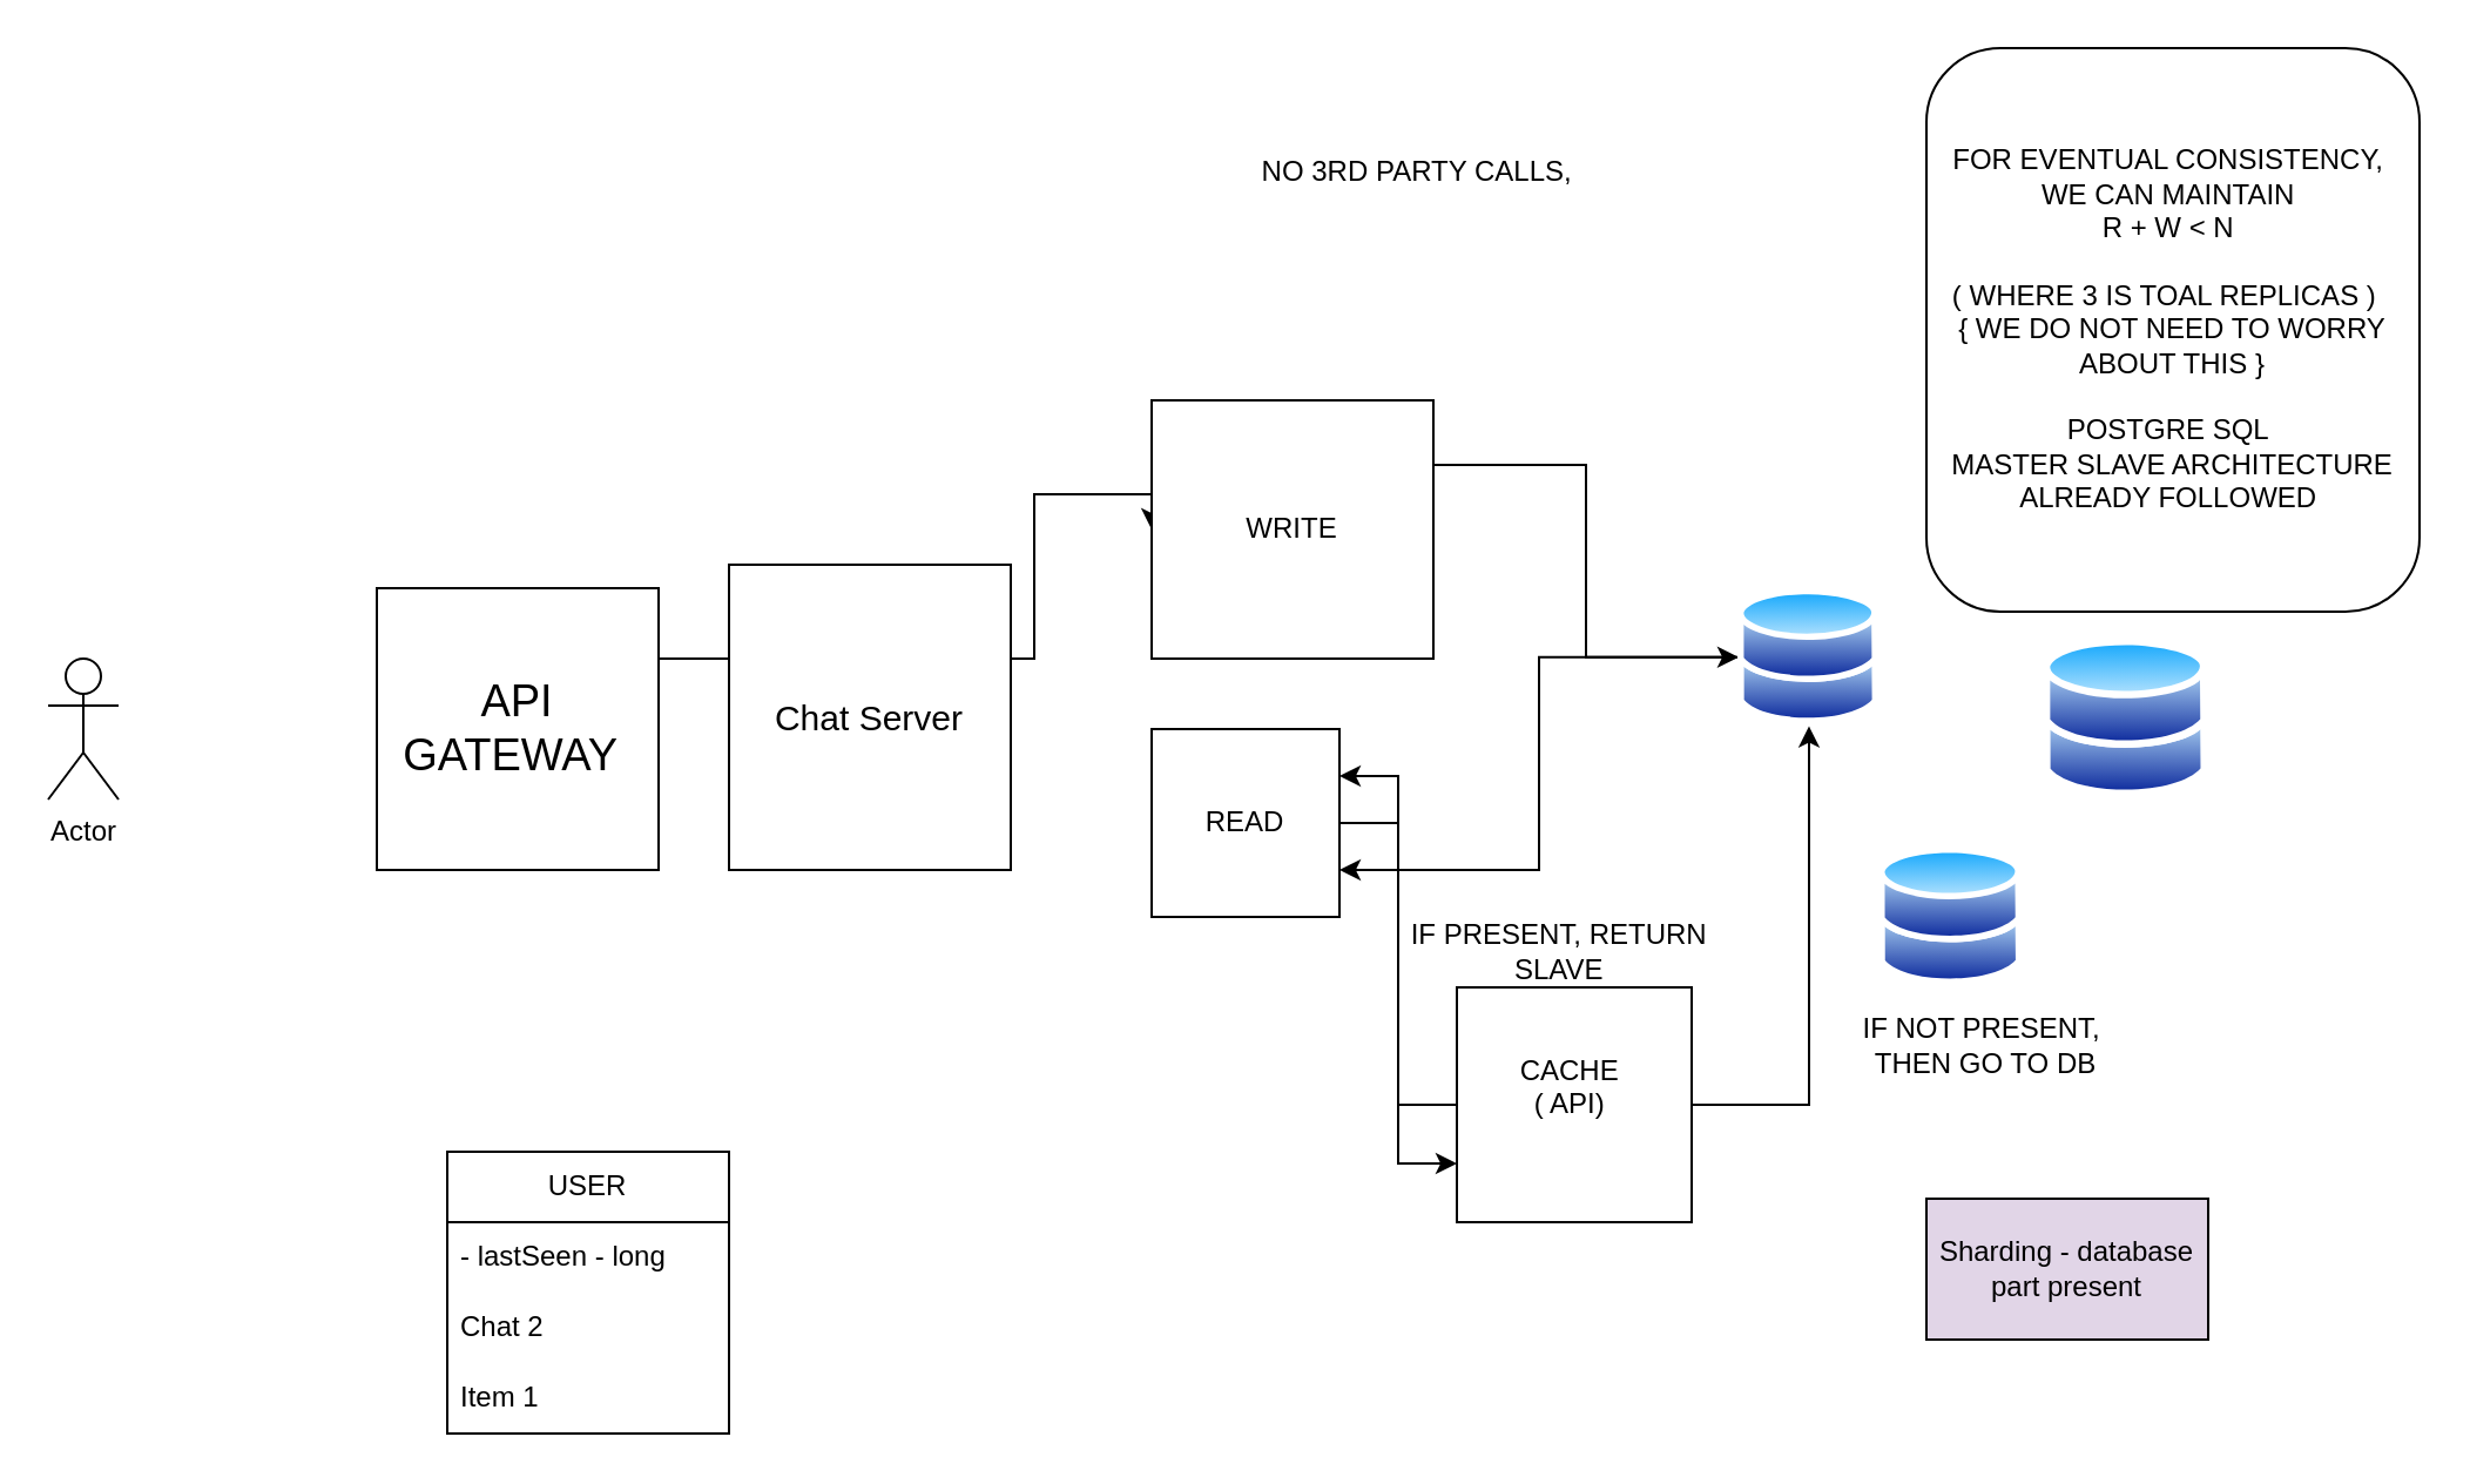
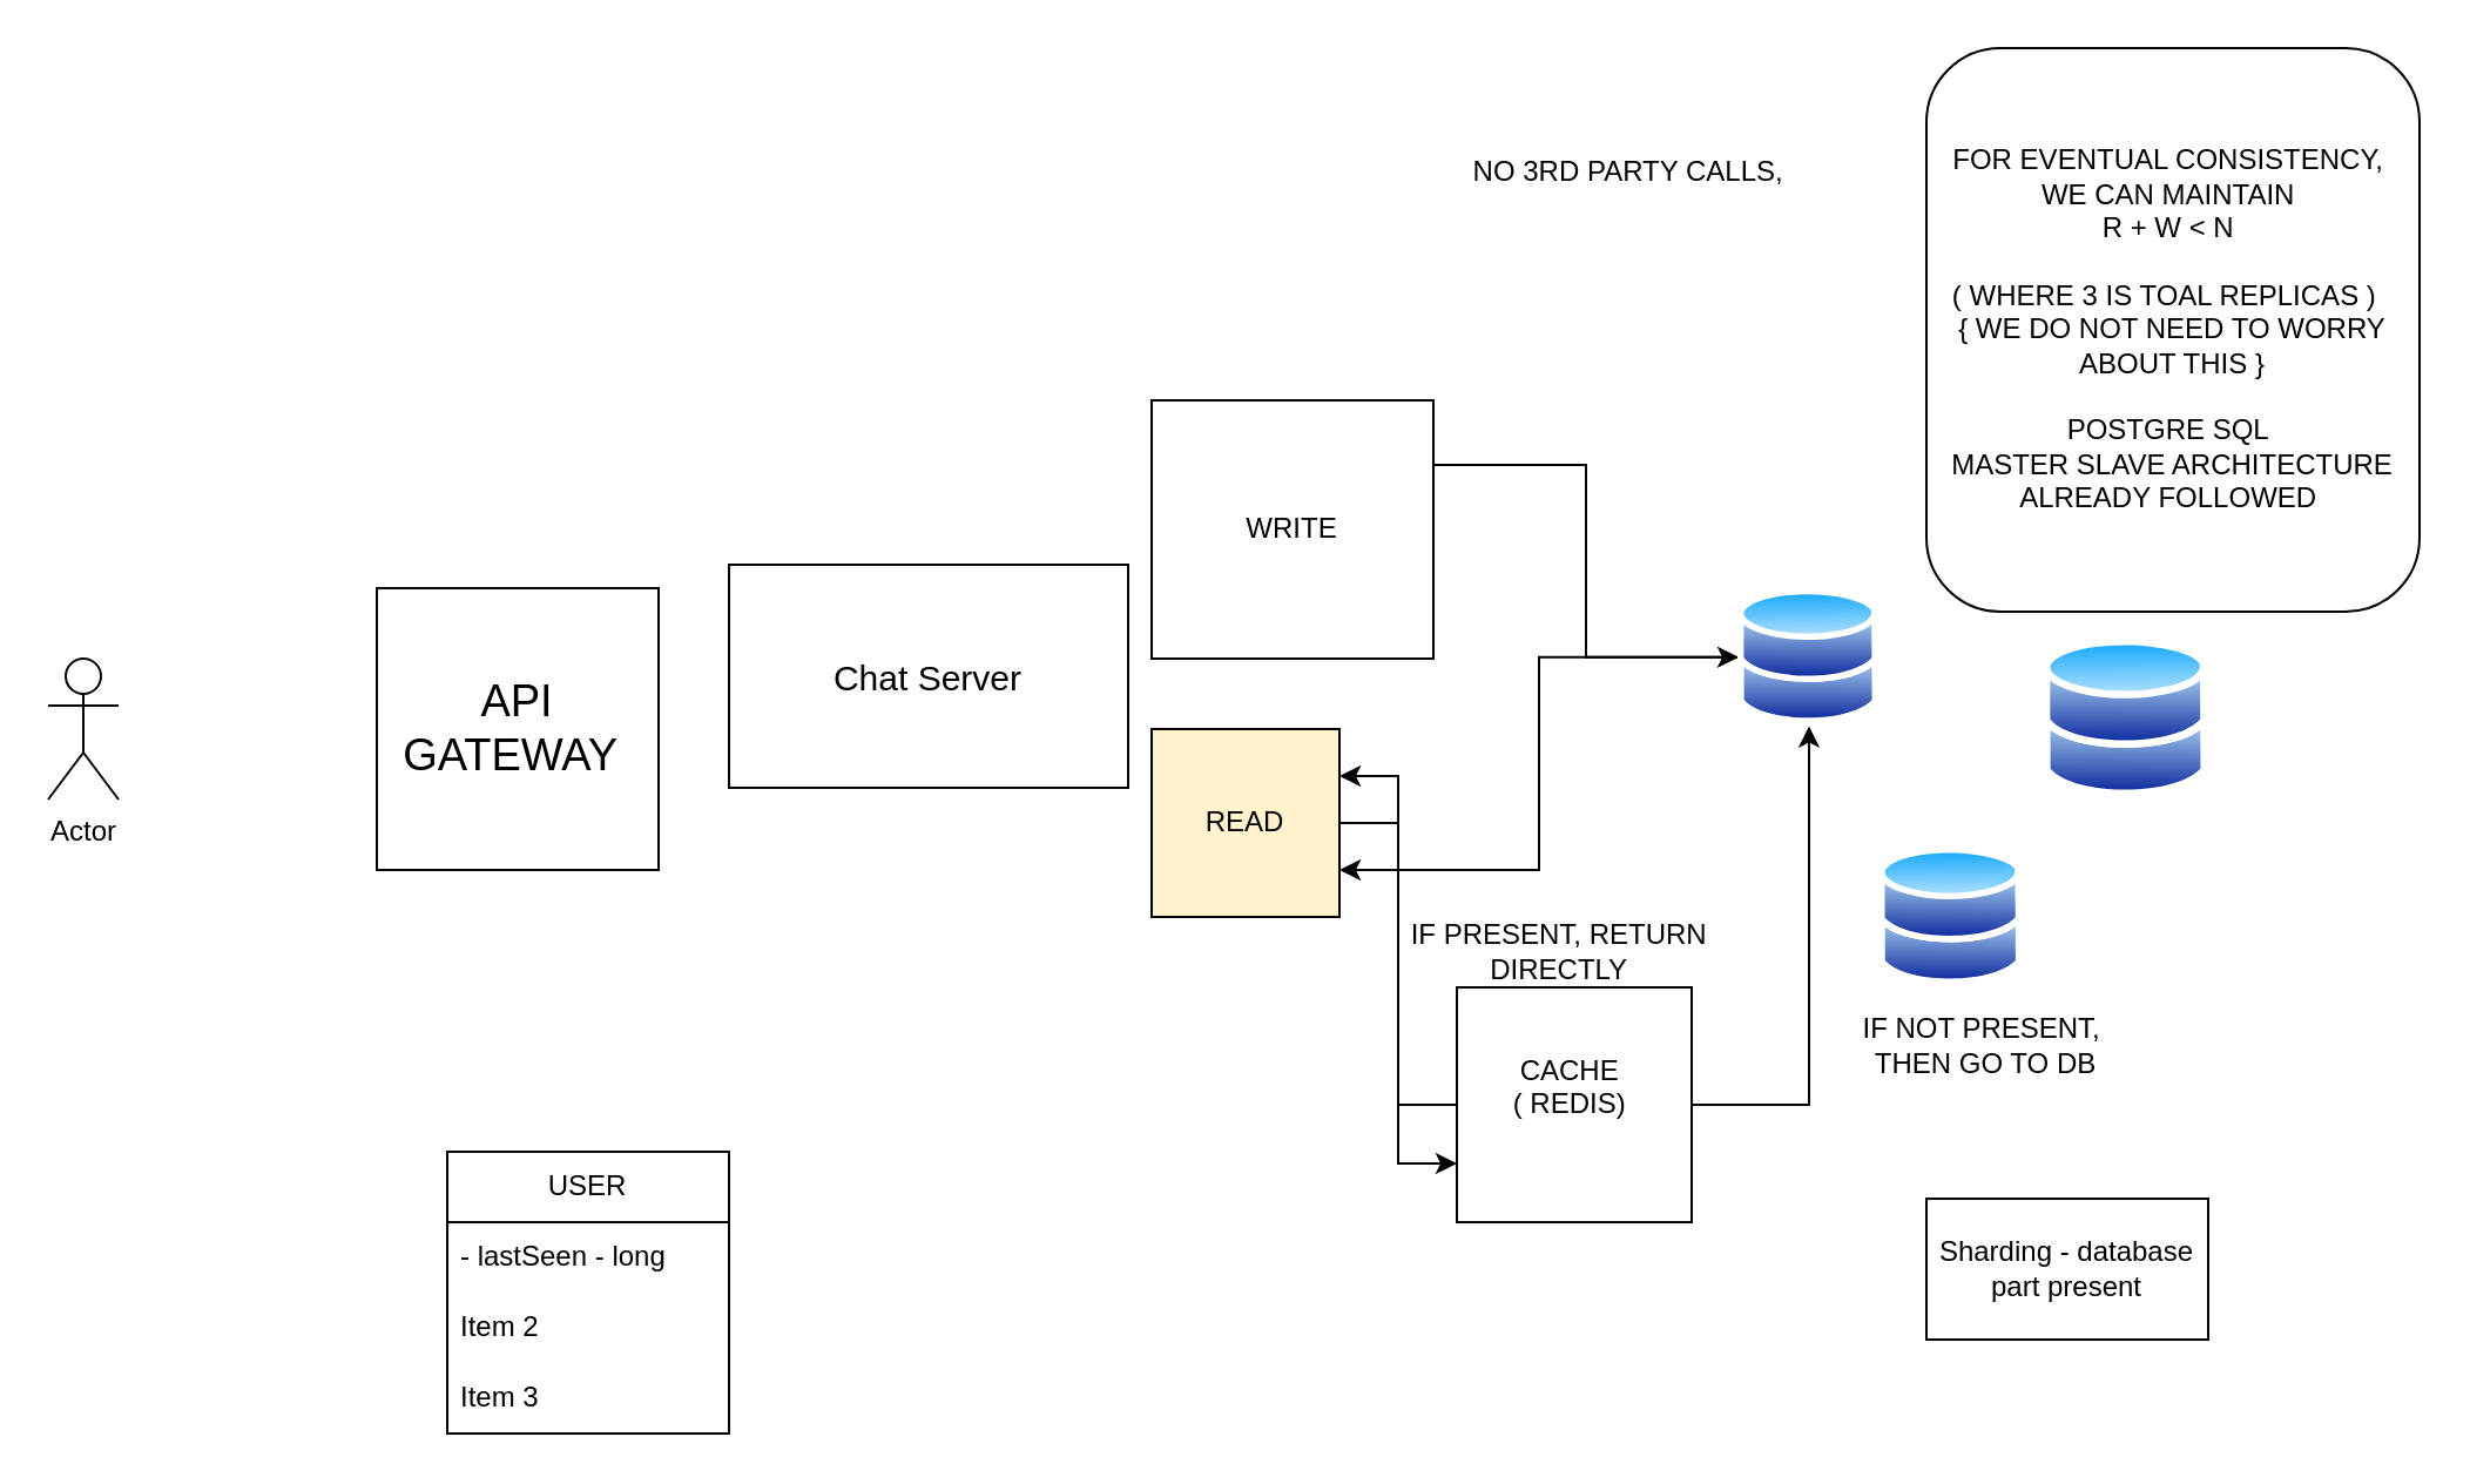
  <mxCell id="0" />
  <mxCell id="1" parent="0" />
  <mxCell id="2" value="Actor" style="shape=umlActor;verticalLabelPosition=bottom;verticalAlign=top;html=1;outlineConnect=0;" parent="1" vertex="1"><mxGeometry x="20" y="280" width="30" height="60" as="geometry" /></mxCell>
- <mxCell id="3" style="edgeStyle=orthogonalEdgeStyle;rounded=0;orthogonalLoop=1;jettySize=auto;html=1;exitX=1;exitY=0.25;exitDx=0;exitDy=0;entryX=0;entryY=0.5;entryDx=0;entryDy=0;" parent="1" source="4" target="8" edge="1"><mxGeometry relative="1" as="geometry"><Array as="points"><mxPoint x="440" y="280" /><mxPoint x="440" y="210" /></Array></mxGeometry></mxCell>
  <mxCell id="4" value="&lt;font style=&quot;font-size: 19px;&quot;&gt;API GATEWAY&amp;nbsp;&lt;/font&gt;" style="whiteSpace=wrap;html=1;aspect=fixed;" parent="1" vertex="1"><mxGeometry x="160" y="250" width="120" height="120" as="geometry" /></mxCell>
  <mxCell id="5" style="edgeStyle=orthogonalEdgeStyle;rounded=0;orthogonalLoop=1;jettySize=auto;html=1;entryX=0;entryY=0.75;entryDx=0;entryDy=0;" parent="1" source="6" target="15" edge="1"><mxGeometry relative="1" as="geometry" /></mxCell>
- <mxCell id="6" value="READ" style="whiteSpace=wrap;html=1;aspect=fixed;" parent="1" vertex="1"><mxGeometry x="490" y="310" width="80" height="80" as="geometry" /></mxCell>
+ <mxCell id="6" value="READ" style="whiteSpace=wrap;html=1;aspect=fixed;fillColor=#fff2cc;" parent="1" vertex="1"><mxGeometry x="490" y="310" width="80" height="80" as="geometry" /></mxCell>
  <mxCell id="7" style="edgeStyle=orthogonalEdgeStyle;rounded=0;orthogonalLoop=1;jettySize=auto;html=1;exitX=1;exitY=0.25;exitDx=0;exitDy=0;entryX=0;entryY=0.5;entryDx=0;entryDy=0;" parent="1" source="8" target="11" edge="1"><mxGeometry relative="1" as="geometry" /></mxCell>
  <mxCell id="8" value="WRITE" style="whiteSpace=wrap;html=1;aspect=fixed;" parent="1" vertex="1"><mxGeometry x="490" y="170" width="120" height="110" as="geometry" /></mxCell>
  <mxCell id="9" value="" style="image;aspect=fixed;perimeter=ellipsePerimeter;html=1;align=center;shadow=0;dashed=0;spacingTop=3;image=img/lib/active_directory/databases.svg;" parent="1" vertex="1"><mxGeometry x="800" y="360" width="61.22" height="60" as="geometry" /></mxCell>
  <mxCell id="10" style="edgeStyle=orthogonalEdgeStyle;rounded=0;orthogonalLoop=1;jettySize=auto;html=1;entryX=1;entryY=0.75;entryDx=0;entryDy=0;" parent="1" source="11" target="6" edge="1"><mxGeometry relative="1" as="geometry" /></mxCell>
  <mxCell id="11" value="" style="image;aspect=fixed;perimeter=ellipsePerimeter;html=1;align=center;shadow=0;dashed=0;spacingTop=3;image=img/lib/active_directory/databases.svg;" parent="1" vertex="1"><mxGeometry x="740" y="250" width="60" height="58.8" as="geometry" /></mxCell>
  <mxCell id="12" value="" style="image;aspect=fixed;perimeter=ellipsePerimeter;html=1;align=center;shadow=0;dashed=0;spacingTop=3;image=img/lib/active_directory/databases.svg;" parent="1" vertex="1"><mxGeometry x="870" y="271" width="70.41" height="69" as="geometry" /></mxCell>
  <mxCell id="13" style="edgeStyle=orthogonalEdgeStyle;rounded=0;orthogonalLoop=1;jettySize=auto;html=1;entryX=1;entryY=0.25;entryDx=0;entryDy=0;" parent="1" source="15" target="6" edge="1"><mxGeometry relative="1" as="geometry" /></mxCell>
  <mxCell id="14" style="edgeStyle=orthogonalEdgeStyle;rounded=0;orthogonalLoop=1;jettySize=auto;html=1;" parent="1" source="15" target="11" edge="1"><mxGeometry relative="1" as="geometry" /></mxCell>
- <mxCell id="15" value="CACHE&amp;nbsp;&lt;br&gt;( API)&amp;nbsp;&lt;div&gt;&lt;br&gt;&lt;/div&gt;" style="whiteSpace=wrap;html=1;aspect=fixed;" parent="1" vertex="1"><mxGeometry x="620" y="420" width="100" height="100" as="geometry" /></mxCell>
+ <mxCell id="15" value="CACHE&amp;nbsp;&lt;br&gt;( REDIS)&amp;nbsp;&lt;div&gt;&lt;br&gt;&lt;/div&gt;" style="whiteSpace=wrap;html=1;aspect=fixed;" parent="1" vertex="1"><mxGeometry x="620" y="420" width="100" height="100" as="geometry" /></mxCell>
  <mxCell id="16" value="FOR EVENTUAL CONSISTENCY,&amp;nbsp;&lt;br&gt;WE CAN MAINTAIN&amp;nbsp;&lt;br&gt;R + W &amp;lt; N&amp;nbsp;&lt;br&gt;&lt;br&gt;( WHERE 3 IS TOAL REPLICAS )&amp;nbsp;&amp;nbsp;&lt;br&gt;{ WE DO NOT NEED TO WORRY ABOUT THIS }&lt;br&gt;&lt;br&gt;POSTGRE SQL&amp;nbsp;&lt;br&gt;MASTER SLAVE ARCHITECTURE ALREADY FOLLOWED&amp;nbsp;" style="whiteSpace=wrap;html=1;rounded=1;" parent="1" vertex="1"><mxGeometry x="820" y="20" width="210" height="240" as="geometry" /></mxCell>
  <mxCell id="17" value="IF NOT PRESENT,&amp;nbsp;&lt;div&gt;THEN GO TO DB&lt;/div&gt;" style="text;html=1;align=center;verticalAlign=middle;resizable=0;points=[];autosize=1;strokeColor=none;fillColor=none;" parent="1" vertex="1"><mxGeometry x="780" y="425" width="130" height="40" as="geometry" /></mxCell>
- <mxCell id="18" value="IF PRESENT, RETURN&amp;nbsp;&lt;br&gt;SLAVE&amp;nbsp;" style="text;html=1;align=center;verticalAlign=middle;resizable=0;points=[];autosize=1;strokeColor=none;fillColor=none;" parent="1" vertex="1"><mxGeometry x="590" y="385" width="150" height="40" as="geometry" /></mxCell>
- <mxCell id="19" value="NO 3RD PARTY CALLS,&amp;nbsp;&lt;div&gt;&lt;br/&gt;&lt;/div&gt;" style="text;html=1;align=center;verticalAlign=middle;whiteSpace=wrap;rounded=0;" parent="1" vertex="1"><mxGeometry x="530" y="50" width="150" height="60" as="geometry" /></mxCell>
+ <mxCell id="18" value="IF PRESENT, RETURN&amp;nbsp;&lt;br&gt;DIRECTLY&amp;nbsp;" style="text;html=1;align=center;verticalAlign=middle;resizable=0;points=[];autosize=1;strokeColor=none;fillColor=none;" parent="1" vertex="1"><mxGeometry x="590" y="385" width="150" height="40" as="geometry" /></mxCell>
+ <mxCell id="19" value="NO 3RD PARTY CALLS,&amp;nbsp;&lt;div&gt;&lt;br/&gt;&lt;/div&gt;" style="text;html=1;align=center;verticalAlign=middle;whiteSpace=wrap;rounded=0;" parent="1" vertex="1"><mxGeometry x="620" y="50" width="150" height="60" as="geometry" /></mxCell>
  <mxCell id="20" value="USER" style="swimlane;fontStyle=0;childLayout=stackLayout;horizontal=1;startSize=30;horizontalStack=0;resizeParent=1;resizeParentMax=0;resizeLast=0;collapsible=1;marginBottom=0;whiteSpace=wrap;html=1;" parent="1" vertex="1"><mxGeometry x="190" y="490" width="120" height="120" as="geometry" /></mxCell>
  <mxCell id="21" value="- lastSeen - long&amp;nbsp;" style="text;strokeColor=none;fillColor=none;align=left;verticalAlign=middle;spacingLeft=4;spacingRight=4;overflow=hidden;points=[[0,0.5],[1,0.5]];portConstraint=eastwest;rotatable=0;whiteSpace=wrap;html=1;" parent="20" vertex="1"><mxGeometry y="30" width="120" height="30" as="geometry" /></mxCell>
- <mxCell id="22" value="Chat 2" style="text;strokeColor=none;fillColor=none;align=left;verticalAlign=middle;spacingLeft=4;spacingRight=4;overflow=hidden;points=[[0,0.5],[1,0.5]];portConstraint=eastwest;rotatable=0;whiteSpace=wrap;html=1;" parent="20" vertex="1"><mxGeometry y="60" width="120" height="30" as="geometry" /></mxCell>
- <mxCell id="23" value="Item 1" style="text;strokeColor=none;fillColor=none;align=left;verticalAlign=middle;spacingLeft=4;spacingRight=4;overflow=hidden;points=[[0,0.5],[1,0.5]];portConstraint=eastwest;rotatable=0;whiteSpace=wrap;html=1;" parent="20" vertex="1"><mxGeometry y="90" width="120" height="30" as="geometry" /></mxCell>
- <mxCell id="24" value="Sharding - database part present" style="rounded=0;whiteSpace=wrap;html=1;fillColor=#e1d5e7;" parent="1" vertex="1"><mxGeometry x="820" y="510" width="120" height="60" as="geometry" /></mxCell>
- <mxCell id="25" value="&lt;font style=&quot;font-size: 15px;&quot;&gt;Chat Server&lt;/font&gt;" style="rounded=0;whiteSpace=wrap;html=1;" parent="1" vertex="1"><mxGeometry x="310" y="240" width="120" height="130" as="geometry" /></mxCell>
+ <mxCell id="22" value="Item 2" style="text;strokeColor=none;fillColor=none;align=left;verticalAlign=middle;spacingLeft=4;spacingRight=4;overflow=hidden;points=[[0,0.5],[1,0.5]];portConstraint=eastwest;rotatable=0;whiteSpace=wrap;html=1;" parent="20" vertex="1"><mxGeometry y="60" width="120" height="30" as="geometry" /></mxCell>
+ <mxCell id="23" value="Item 3" style="text;strokeColor=none;fillColor=none;align=left;verticalAlign=middle;spacingLeft=4;spacingRight=4;overflow=hidden;points=[[0,0.5],[1,0.5]];portConstraint=eastwest;rotatable=0;whiteSpace=wrap;html=1;" parent="20" vertex="1"><mxGeometry y="90" width="120" height="30" as="geometry" /></mxCell>
+ <mxCell id="24" value="Sharding - database part present" style="rounded=0;whiteSpace=wrap;html=1;" parent="1" vertex="1"><mxGeometry x="820" y="510" width="120" height="60" as="geometry" /></mxCell>
+ <mxCell id="25" value="&lt;font style=&quot;font-size: 15px;&quot;&gt;Chat Server&lt;/font&gt;" style="rounded=0;whiteSpace=wrap;html=1;" parent="1" vertex="1"><mxGeometry x="310" y="240" width="170" height="95" as="geometry" /></mxCell>
